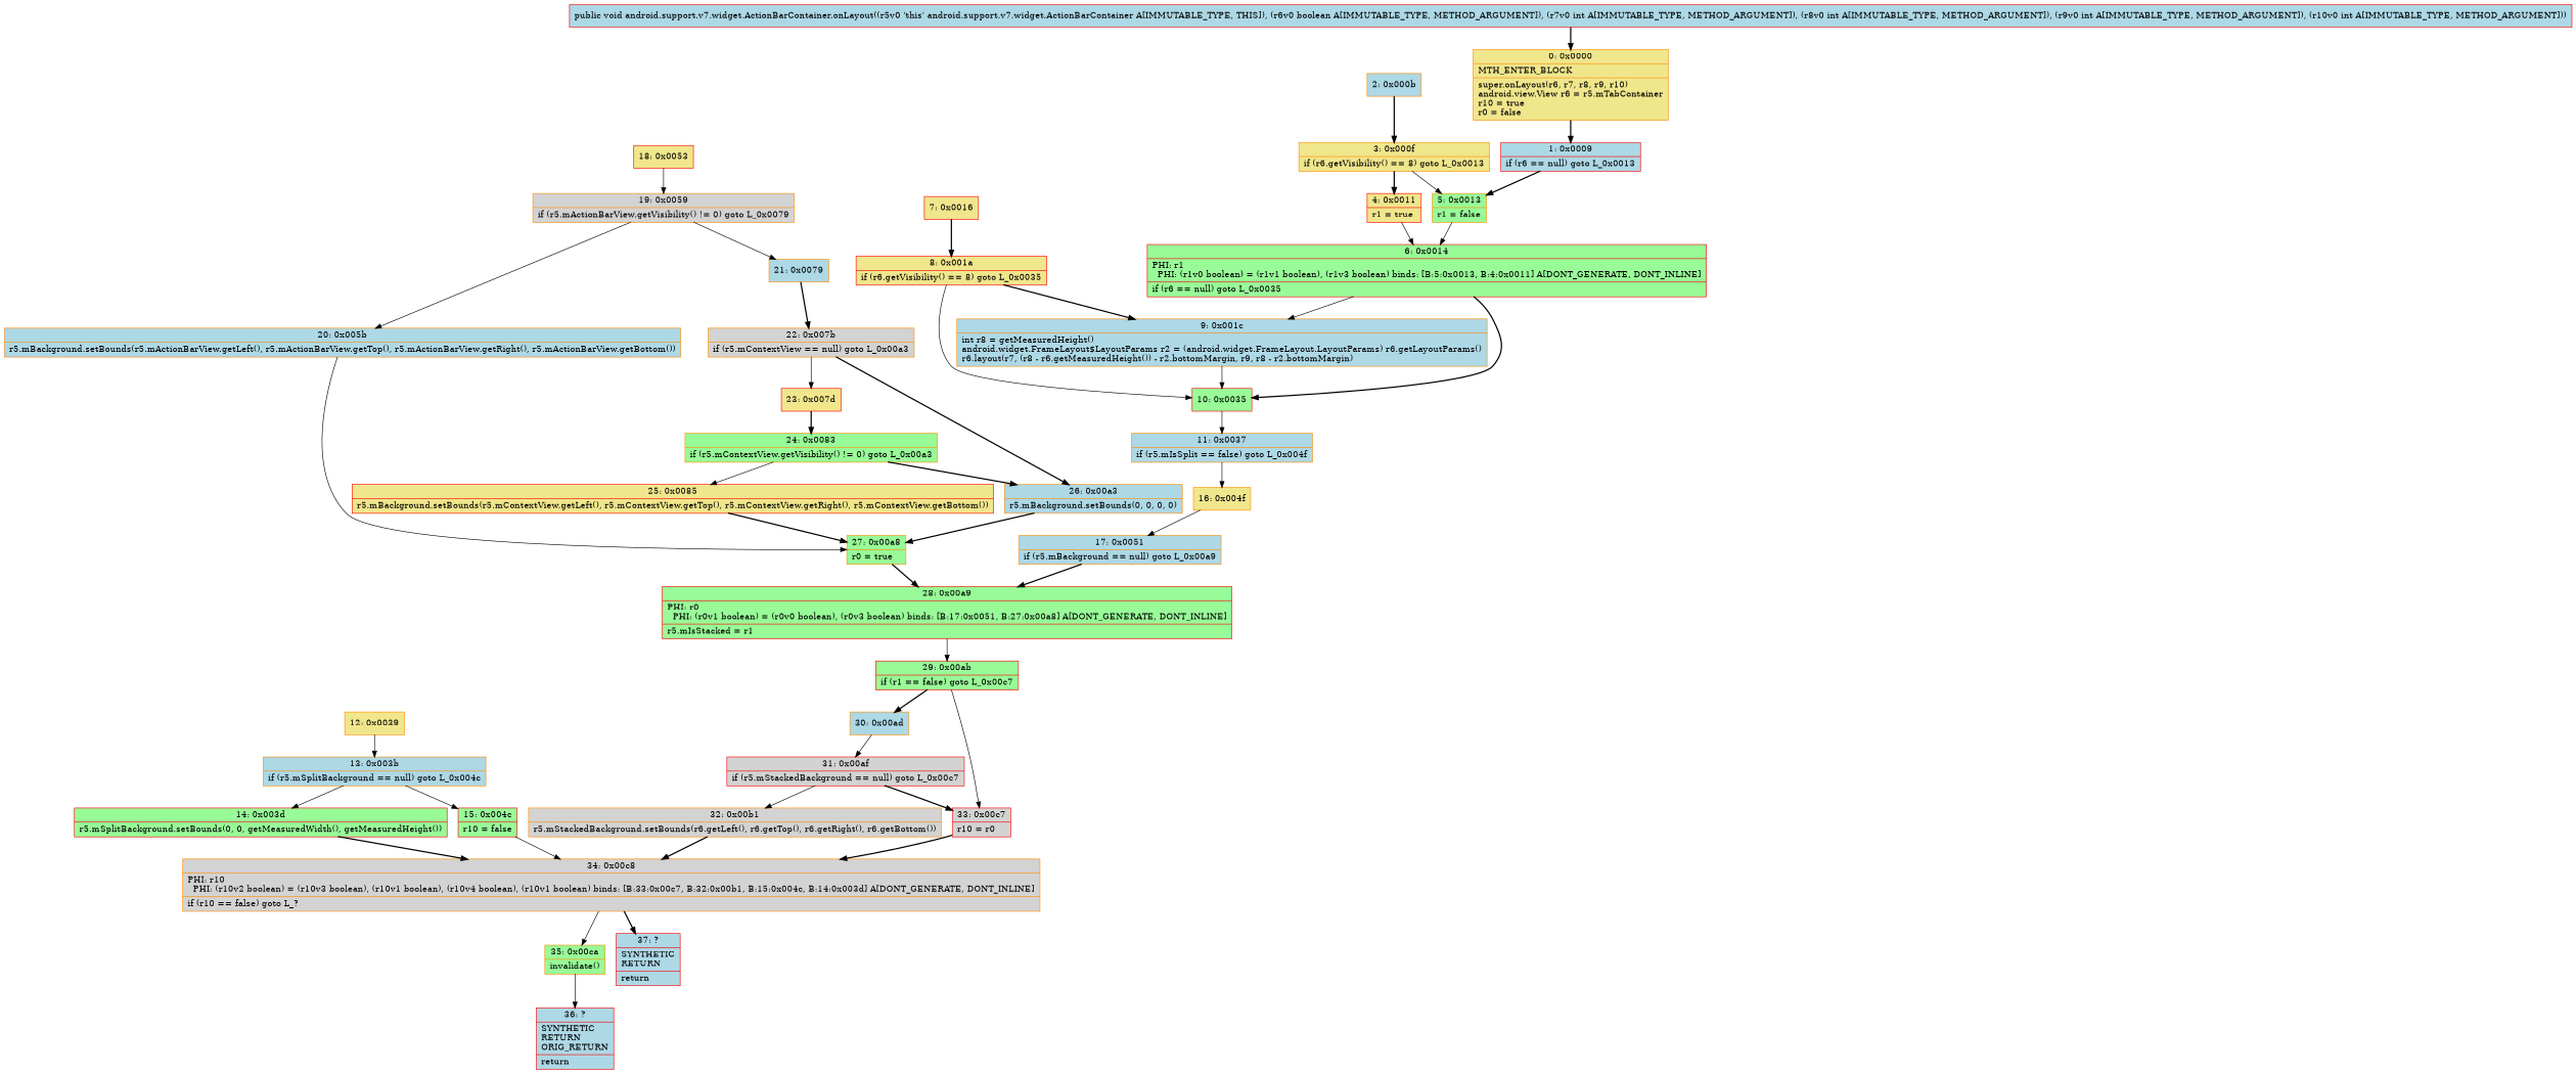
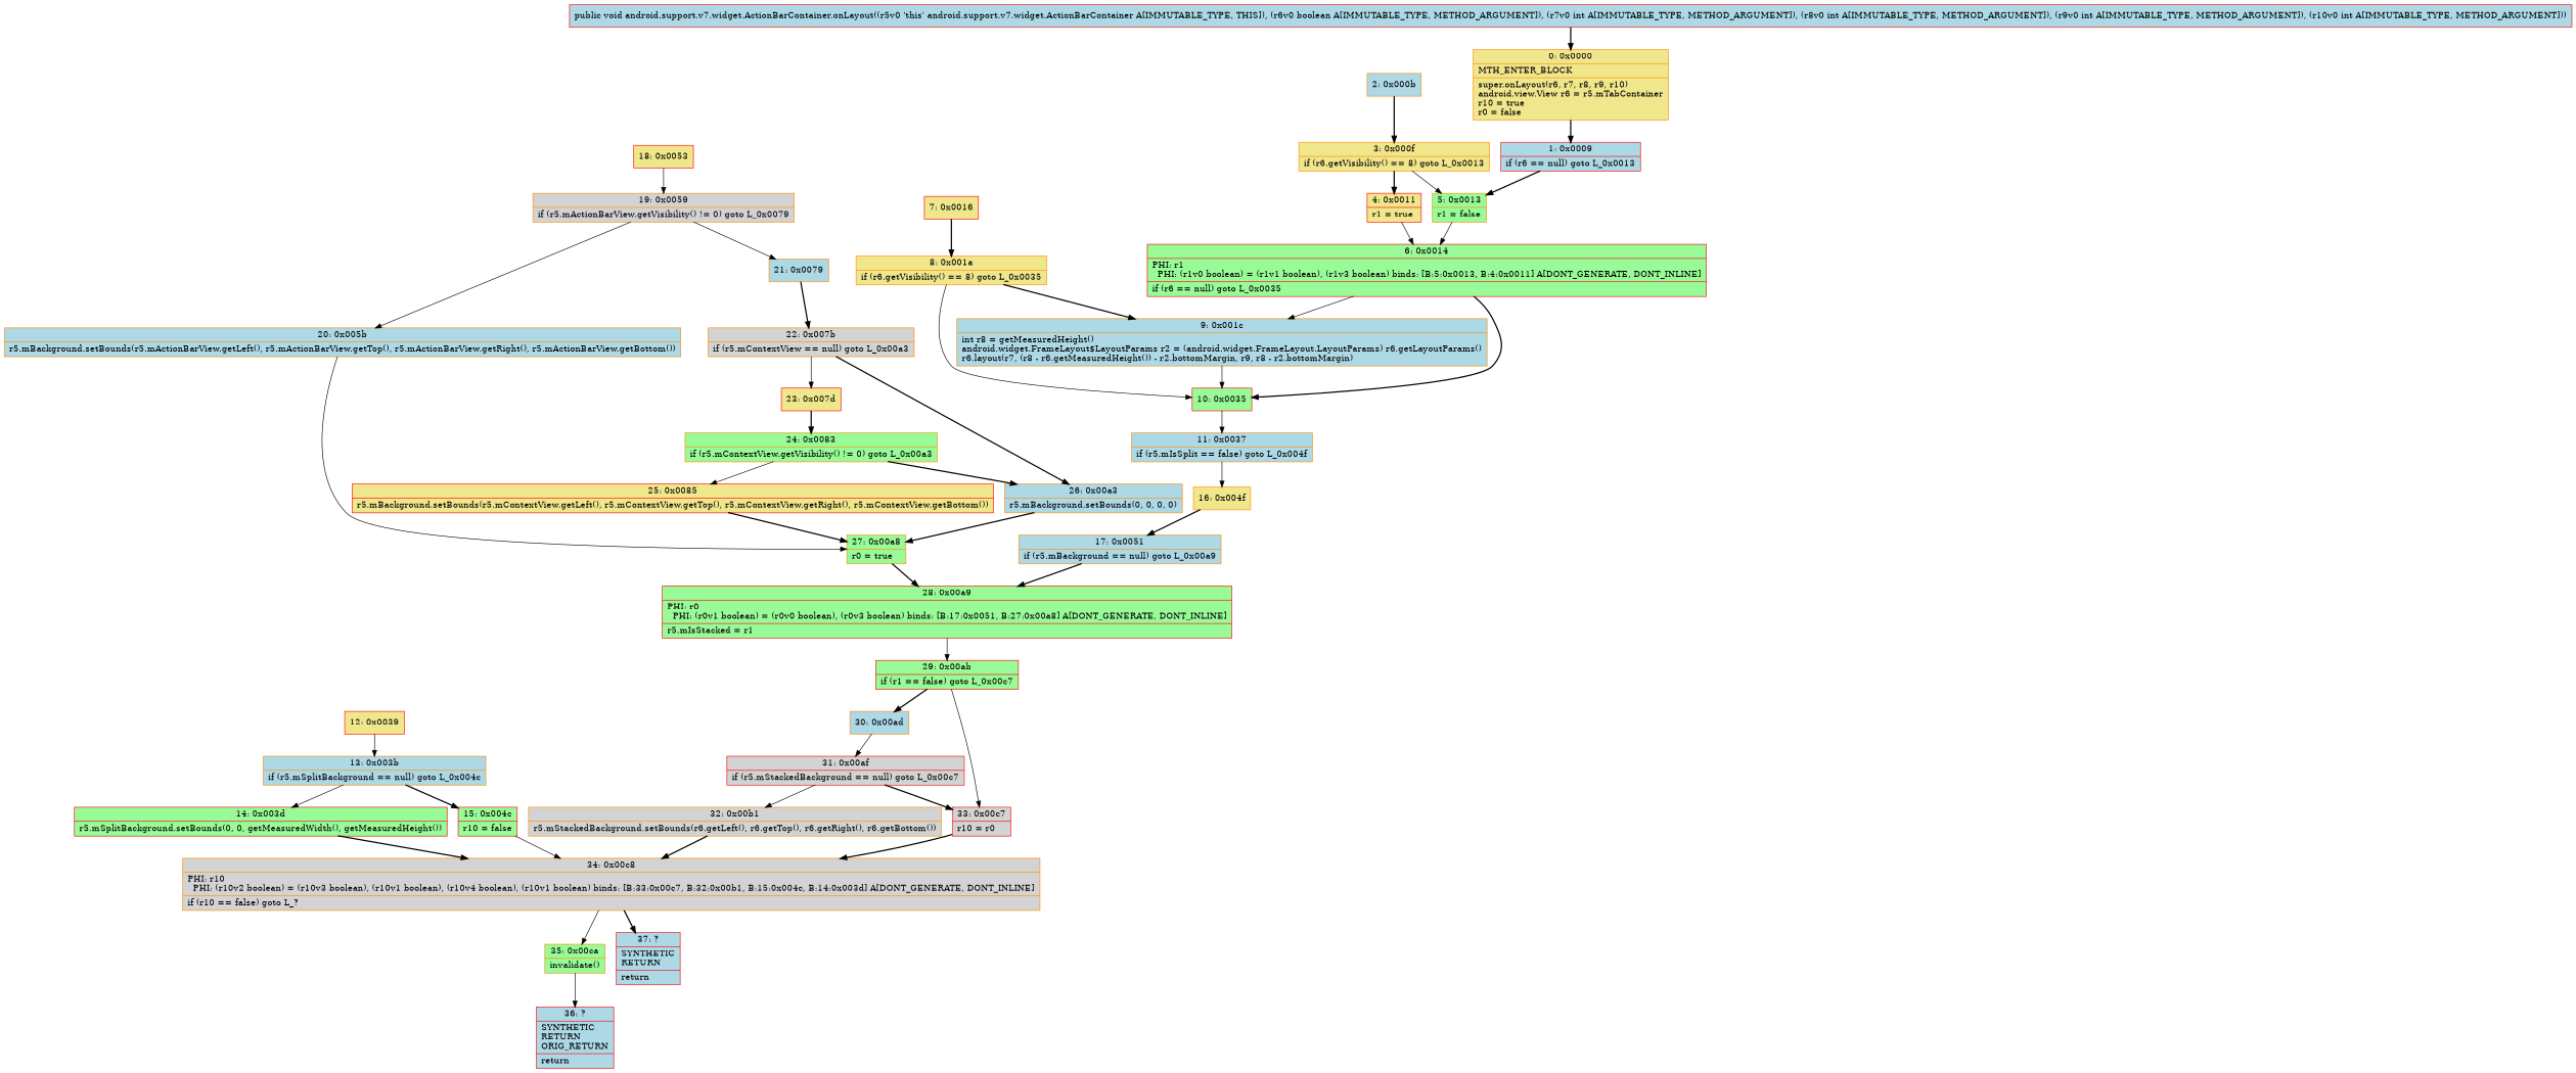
  digraph {
    node [color=darkorange fillcolor=lightblue shape=record style=filled]
    edge [style=solid]
    n1 [fillcolor=khaki label="{0\:\ 0x0000|MTH_ENTER_BLOCK\l|super.onLayout(r6, r7, r8, r9, r10)\landroid.view.View r6 = r5.mTabContainer\lr10 = true\lr0 = false\l}"]
    n2 [color=red label="{1\:\ 0x0009|if (r6 == null) goto L_0x0013\l}"]
    n3 [fillcolor=palegreen label="{5\:\ 0x0013|r1 = false\l}"]
    n4 [label="{2\:\ 0x000b}"]
    n5 [fillcolor=khaki label="{3\:\ 0x000f|if (r6.getVisibility() == 8) goto L_0x0013\l}"]
    n6 [color=red fillcolor=palegreen label="{6\:\ 0x0014|PHI: r1 \l  PHI: (r1v0 boolean) = (r1v1 boolean), (r1v3 boolean) binds: [B:5:0x0013, B:4:0x0011] A[DONT_GENERATE, DONT_INLINE]\l|if (r6 == null) goto L_0x0035\l}"]
    n7 [color=red fillcolor=khaki label="{4\:\ 0x0011|r1 = true\l}"]
    n8 [color=red fillcolor=palegreen label="{10\:\ 0x0035}"]
    n9 [label="{9\:\ 0x001c|int r8 = getMeasuredHeight()\landroid.widget.FrameLayout$LayoutParams r2 = (android.widget.FrameLayout.LayoutParams) r6.getLayoutParams()\lr6.layout(r7, (r8 \- r6.getMeasuredHeight()) \- r2.bottomMargin, r9, r8 \- r2.bottomMargin)\l}"]
    n10 [color=red fillcolor=khaki label="{7\:\ 0x0016}"]
-   n11 [color=red fillcolor=khaki label="{8\:\ 0x001a|if (r6.getVisibility() == 8) goto L_0x0035\l}"]
+   n11 [fillcolor=khaki label="{8\:\ 0x001a|if (r6.getVisibility() == 8) goto L_0x0035\l}"]
    n12 [label="{11\:\ 0x0037|if (r5.mIsSplit == false) goto L_0x004f\l}"]
    n13 [fillcolor=khaki label="{16\:\ 0x004f}"]
-   n14 [fillcolor=khaki label="{12\:\ 0x0039}"]
+   n14 [color=red fillcolor=khaki label="{12\:\ 0x0039}"]
    n15 [label="{13\:\ 0x003b|if (r5.mSplitBackground == null) goto L_0x004c\l}"]
    n16 [label="{17\:\ 0x0051|if (r5.mBackground == null) goto L_0x00a9\l}"]
    n17 [color=red fillcolor=palegreen label="{14\:\ 0x003d|r5.mSplitBackground.setBounds(0, 0, getMeasuredWidth(), getMeasuredHeight())\l}"]
    n18 [color=red fillcolor=palegreen label="{15\:\ 0x004c|r10 = false\l}"]
    n19 [fillcolor=lightgrey label="{34\:\ 0x00c8|PHI: r10 \l  PHI: (r10v2 boolean) = (r10v3 boolean), (r10v1 boolean), (r10v4 boolean), (r10v1 boolean) binds: [B:33:0x00c7, B:32:0x00b1, B:15:0x004c, B:14:0x003d] A[DONT_GENERATE, DONT_INLINE]\l|if (r10 == false) goto L_?\l}"]
    n20 [fillcolor=palegreen label="{35\:\ 0x00ca|invalidate()\l}"]
    n21 [color=red label="{37\:\ ?|SYNTHETIC\lRETURN\l|return\l}"]
    n22 [color=red fillcolor=palegreen label="{28\:\ 0x00a9|PHI: r0 \l  PHI: (r0v1 boolean) = (r0v0 boolean), (r0v3 boolean) binds: [B:17:0x0051, B:27:0x00a8] A[DONT_GENERATE, DONT_INLINE]\l|r5.mIsStacked = r1\l}"]
    n23 [color=red fillcolor=khaki label="{18\:\ 0x0053}"]
    n24 [fillcolor=lightgrey label="{19\:\ 0x0059|if (r5.mActionBarView.getVisibility() != 0) goto L_0x0079\l}"]
    n25 [color=red fillcolor=palegreen label="{29\:\ 0x00ab|if (r1 == false) goto L_0x00c7\l}"]
    n26 [label="{20\:\ 0x005b|r5.mBackground.setBounds(r5.mActionBarView.getLeft(), r5.mActionBarView.getTop(), r5.mActionBarView.getRight(), r5.mActionBarView.getBottom())\l}"]
    n27 [label="{21\:\ 0x0079}"]
    n28 [fillcolor=palegreen label="{27\:\ 0x00a8|r0 = true\l}"]
    n29 [fillcolor=lightgrey label="{22\:\ 0x007b|if (r5.mContextView == null) goto L_0x00a3\l}"]
    n30 [color=red fillcolor=khaki label="{23\:\ 0x007d}"]
    n31 [label="{26\:\ 0x00a3|r5.mBackground.setBounds(0, 0, 0, 0)\l}"]
    n32 [fillcolor=palegreen label="{24\:\ 0x0083|if (r5.mContextView.getVisibility() != 0) goto L_0x00a3\l}"]
    n33 [color=red fillcolor=khaki label="{25\:\ 0x0085|r5.mBackground.setBounds(r5.mContextView.getLeft(), r5.mContextView.getTop(), r5.mContextView.getRight(), r5.mContextView.getBottom())\l}"]
    n34 [label="{30\:\ 0x00ad}"]
    n35 [color=red fillcolor=lightgrey label="{33\:\ 0x00c7|r10 = r0\l}"]
    n36 [color=red fillcolor=lightgrey label="{31\:\ 0x00af|if (r5.mStackedBackground == null) goto L_0x00c7\l}"]
    n37 [fillcolor=lightgrey label="{32\:\ 0x00b1|r5.mStackedBackground.setBounds(r6.getLeft(), r6.getTop(), r6.getRight(), r6.getBottom())\l}"]
    n38 [color=red label="{36\:\ ?|SYNTHETIC\lRETURN\lORIG_RETURN\l|return\l}"]
    n39 [color=red label="{public void android.support.v7.widget.ActionBarContainer.onLayout((r5v0 'this' android.support.v7.widget.ActionBarContainer A[IMMUTABLE_TYPE, THIS]), (r6v0 boolean A[IMMUTABLE_TYPE, METHOD_ARGUMENT]), (r7v0 int A[IMMUTABLE_TYPE, METHOD_ARGUMENT]), (r8v0 int A[IMMUTABLE_TYPE, METHOD_ARGUMENT]), (r9v0 int A[IMMUTABLE_TYPE, METHOD_ARGUMENT]), (r10v0 int A[IMMUTABLE_TYPE, METHOD_ARGUMENT])) }"]
    n1 -> n2 [style=bold]
    n2 -> n3 [style=bold]
    n3 -> n6
    n4 -> n5 [style=bold]
    n5 -> n3
    n5 -> n7 [style=bold]
    n6 -> n8 [style=bold]
    n6 -> n9
    n7 -> n6
    n8 -> n12
    n9 -> n8
    n10 -> n11 [style=bold]
    n11 -> n8
    n11 -> n9 [style=bold]
    n12 -> n13
-   n13 -> n16
+   n13 -> n16 [style=bold]
    n14 -> n15
    n15 -> n17
-   n15 -> n18
+   n15 -> n18 [style=bold]
    n16 -> n22 [style=bold]
    n17 -> n19 [style=bold]
    n18 -> n19
    n19 -> n20
    n19 -> n21 [style=bold]
    n20 -> n38
    n22 -> n25
    n23 -> n24
    n24 -> n26
    n24 -> n27
    n25 -> n34 [style=bold]
    n25 -> n35
    n26 -> n28
    n27 -> n29 [style=bold]
    n28 -> n22 [style=bold]
    n29 -> n30
    n29 -> n31 [style=bold]
    n30 -> n32 [style=bold]
    n31 -> n28 [style=bold]
    n32 -> n31 [style=bold]
    n32 -> n33
    n33 -> n28 [style=bold]
    n34 -> n36
    n35 -> n19 [style=bold]
    n36 -> n35 [style=bold]
    n36 -> n37
    n37 -> n19 [style=bold]
    n39 -> n1 [style=bold]
  }
